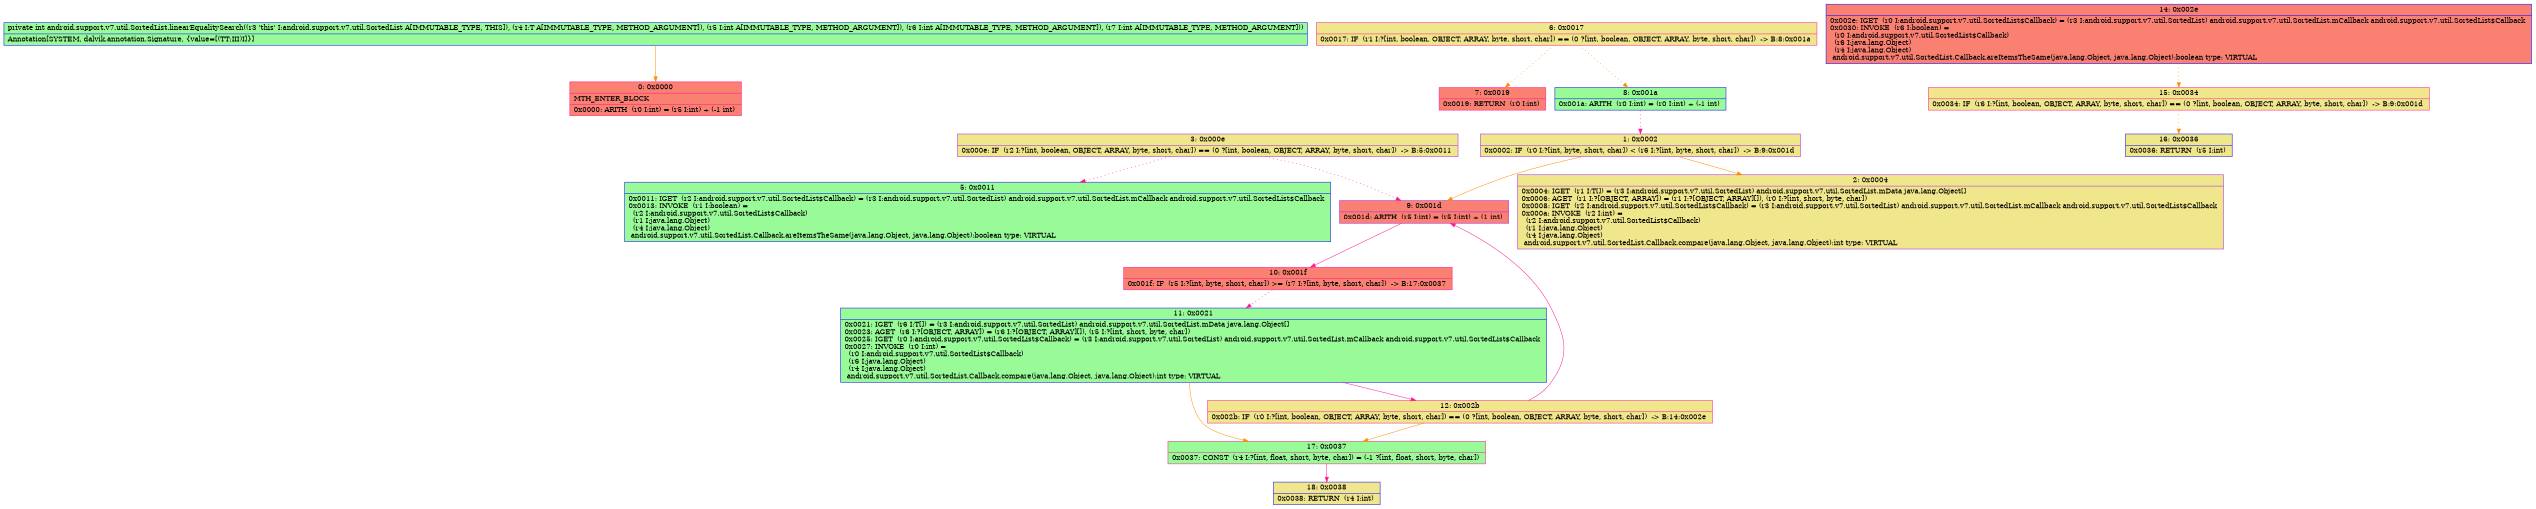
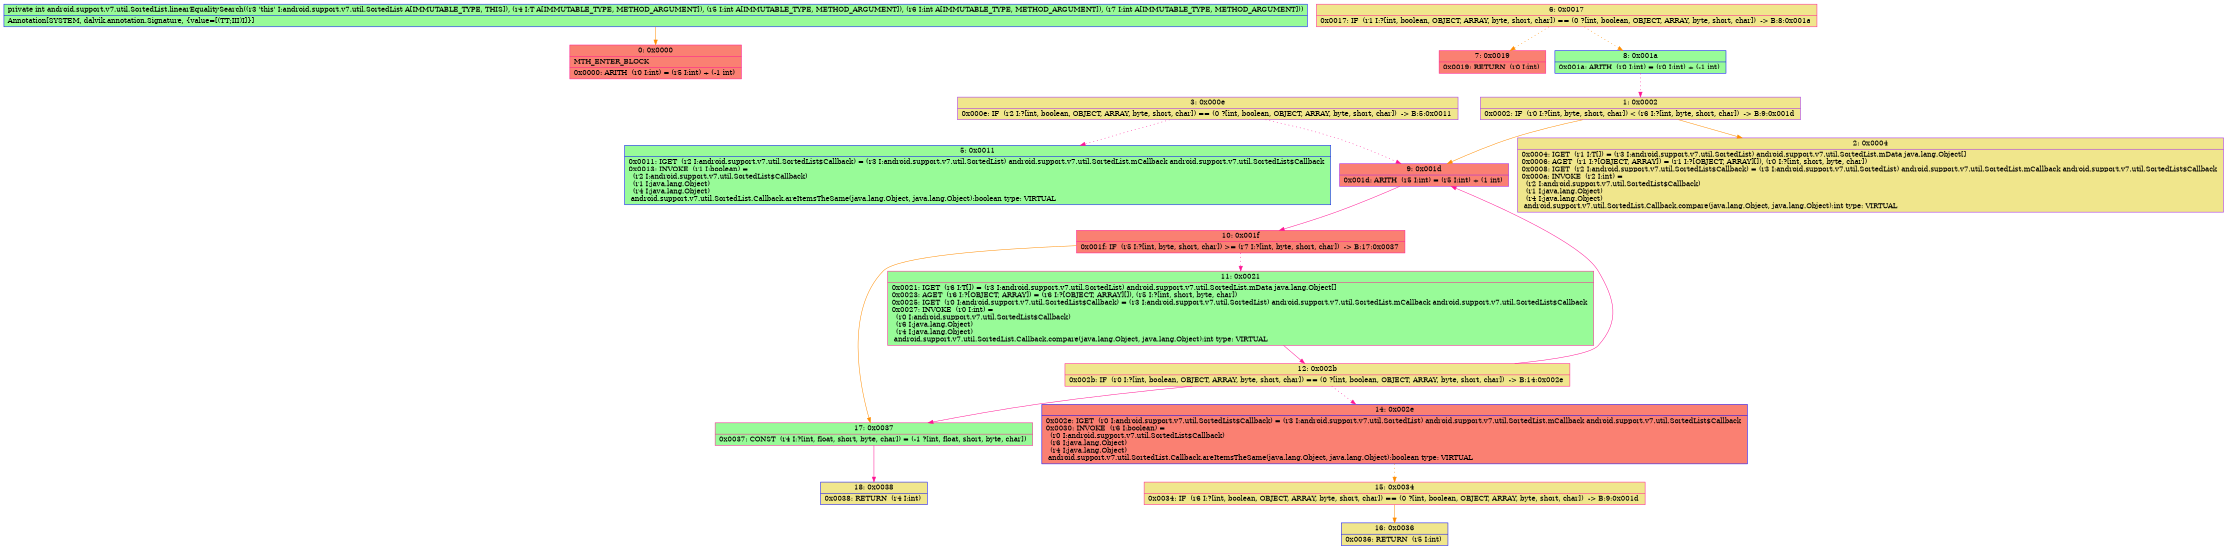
  digraph {
    node [color=deeppink fillcolor=khaki shape=record style=filled]
    edge [color=darkorange style=solid]
    n1 [fillcolor=salmon label="{0\:\ 0x0000|MTH_ENTER_BLOCK\l|0x0000: ARITH  (r0 I:int) = (r5 I:int) + (\-1 int) \l}"]
    n2 [color=purple label="{1\:\ 0x0002|0x0002: IF  (r0 I:?[int, byte, short, char]) \< (r6 I:?[int, byte, short, char])  \-\> B:9:0x001d \l}"]
    n3 [color=purple label="{2\:\ 0x0004|0x0004: IGET  (r1 I:T[]) = (r3 I:android.support.v7.util.SortedList) android.support.v7.util.SortedList.mData java.lang.Object[] \l0x0006: AGET  (r1 I:?[OBJECT, ARRAY]) = (r1 I:?[OBJECT, ARRAY][]), (r0 I:?[int, short, byte, char]) \l0x0008: IGET  (r2 I:android.support.v7.util.SortedList$Callback) = (r3 I:android.support.v7.util.SortedList) android.support.v7.util.SortedList.mCallback android.support.v7.util.SortedList$Callback \l0x000a: INVOKE  (r2 I:int) = \l  (r2 I:android.support.v7.util.SortedList$Callback)\l  (r1 I:java.lang.Object)\l  (r4 I:java.lang.Object)\l android.support.v7.util.SortedList.Callback.compare(java.lang.Object, java.lang.Object):int type: VIRTUAL \l}"]
    n4 [color=purple fillcolor=salmon label="{9\:\ 0x001d|0x001d: ARITH  (r5 I:int) = (r5 I:int) + (1 int) \l}"]
    n5 [fillcolor=salmon label="{10\:\ 0x001f|0x001f: IF  (r5 I:?[int, byte, short, char]) \>= (r7 I:?[int, byte, short, char])  \-\> B:17:0x0037 \l}"]
    n6 [color=purple label="{3\:\ 0x000e|0x000e: IF  (r2 I:?[int, boolean, OBJECT, ARRAY, byte, short, char]) == (0 ?[int, boolean, OBJECT, ARRAY, byte, short, char])  \-\> B:5:0x0011 \l}"]
    n7 [color=blue fillcolor=palegreen label="{5\:\ 0x0011|0x0011: IGET  (r2 I:android.support.v7.util.SortedList$Callback) = (r3 I:android.support.v7.util.SortedList) android.support.v7.util.SortedList.mCallback android.support.v7.util.SortedList$Callback \l0x0013: INVOKE  (r1 I:boolean) = \l  (r2 I:android.support.v7.util.SortedList$Callback)\l  (r1 I:java.lang.Object)\l  (r4 I:java.lang.Object)\l android.support.v7.util.SortedList.Callback.areItemsTheSame(java.lang.Object, java.lang.Object):boolean type: VIRTUAL \l}"]
    n8 [label="{6\:\ 0x0017|0x0017: IF  (r1 I:?[int, boolean, OBJECT, ARRAY, byte, short, char]) == (0 ?[int, boolean, OBJECT, ARRAY, byte, short, char])  \-\> B:8:0x001a \l}"]
    n9 [fillcolor=salmon label="{7\:\ 0x0019|0x0019: RETURN  (r0 I:int) \l}"]
    n10 [color=blue fillcolor=palegreen label="{8\:\ 0x001a|0x001a: ARITH  (r0 I:int) = (r0 I:int) + (\-1 int) \l}"]
-   n11 [color=blue fillcolor=palegreen label="{11\:\ 0x0021|0x0021: IGET  (r6 I:T[]) = (r3 I:android.support.v7.util.SortedList) android.support.v7.util.SortedList.mData java.lang.Object[] \l0x0023: AGET  (r6 I:?[OBJECT, ARRAY]) = (r6 I:?[OBJECT, ARRAY][]), (r5 I:?[int, short, byte, char]) \l0x0025: IGET  (r0 I:android.support.v7.util.SortedList$Callback) = (r3 I:android.support.v7.util.SortedList) android.support.v7.util.SortedList.mCallback android.support.v7.util.SortedList$Callback \l0x0027: INVOKE  (r0 I:int) = \l  (r0 I:android.support.v7.util.SortedList$Callback)\l  (r6 I:java.lang.Object)\l  (r4 I:java.lang.Object)\l android.support.v7.util.SortedList.Callback.compare(java.lang.Object, java.lang.Object):int type: VIRTUAL \l}"]
+   n11 [fillcolor=palegreen label="{11\:\ 0x0021|0x0021: IGET  (r6 I:T[]) = (r3 I:android.support.v7.util.SortedList) android.support.v7.util.SortedList.mData java.lang.Object[] \l0x0023: AGET  (r6 I:?[OBJECT, ARRAY]) = (r6 I:?[OBJECT, ARRAY][]), (r5 I:?[int, short, byte, char]) \l0x0025: IGET  (r0 I:android.support.v7.util.SortedList$Callback) = (r3 I:android.support.v7.util.SortedList) android.support.v7.util.SortedList.mCallback android.support.v7.util.SortedList$Callback \l0x0027: INVOKE  (r0 I:int) = \l  (r0 I:android.support.v7.util.SortedList$Callback)\l  (r6 I:java.lang.Object)\l  (r4 I:java.lang.Object)\l android.support.v7.util.SortedList.Callback.compare(java.lang.Object, java.lang.Object):int type: VIRTUAL \l}"]
    n12 [fillcolor=palegreen label="{17\:\ 0x0037|0x0037: CONST  (r4 I:?[int, float, short, byte, char]) = (\-1 ?[int, float, short, byte, char]) \l}"]
    n13 [label="{12\:\ 0x002b|0x002b: IF  (r0 I:?[int, boolean, OBJECT, ARRAY, byte, short, char]) == (0 ?[int, boolean, OBJECT, ARRAY, byte, short, char])  \-\> B:14:0x002e \l}"]
    n14 [color=blue label="{18\:\ 0x0038|0x0038: RETURN  (r4 I:int) \l}"]
    n15 [color=blue fillcolor=salmon label="{14\:\ 0x002e|0x002e: IGET  (r0 I:android.support.v7.util.SortedList$Callback) = (r3 I:android.support.v7.util.SortedList) android.support.v7.util.SortedList.mCallback android.support.v7.util.SortedList$Callback \l0x0030: INVOKE  (r6 I:boolean) = \l  (r0 I:android.support.v7.util.SortedList$Callback)\l  (r6 I:java.lang.Object)\l  (r4 I:java.lang.Object)\l android.support.v7.util.SortedList.Callback.areItemsTheSame(java.lang.Object, java.lang.Object):boolean type: VIRTUAL \l}"]
    n16 [label="{15\:\ 0x0034|0x0034: IF  (r6 I:?[int, boolean, OBJECT, ARRAY, byte, short, char]) == (0 ?[int, boolean, OBJECT, ARRAY, byte, short, char])  \-\> B:9:0x001d \l}"]
    n17 [color=blue label="{16\:\ 0x0036|0x0036: RETURN  (r5 I:int) \l}"]
    n18 [color=blue fillcolor=palegreen label="{private int android.support.v7.util.SortedList.linearEqualitySearch((r3 'this' I:android.support.v7.util.SortedList A[IMMUTABLE_TYPE, THIS]), (r4 I:T A[IMMUTABLE_TYPE, METHOD_ARGUMENT]), (r5 I:int A[IMMUTABLE_TYPE, METHOD_ARGUMENT]), (r6 I:int A[IMMUTABLE_TYPE, METHOD_ARGUMENT]), (r7 I:int A[IMMUTABLE_TYPE, METHOD_ARGUMENT]))  | Annotation[SYSTEM, dalvik.annotation.Signature, \{value=[(TT;III)I]\}]\l}"]
    n2 -> n3
    n2 -> n4
    n4 -> n5 [color=deeppink]
    n5 -> n11 [color=deeppink style=dotted]
-   n11 -> n12
+   n5 -> n12
    n6 -> n4 [color=deeppink style=dotted]
    n6 -> n7 [color=deeppink style=dotted]
    n8 -> n9 [style=dotted]
    n8 -> n10 [style=dotted]
    n10 -> n2 [color=deeppink style=dotted]
    n11 -> n13 [color=deeppink]
    n12 -> n14 [color=deeppink]
    n13 -> n4 [color=deeppink]
-   n13 -> n12
+   n13 -> n12 [color=deeppink]
+   n13 -> n15 [color=deeppink style=dotted]
    n15 -> n16 [style=dotted]
-   n16 -> n17 [style=dotted]
+   n16 -> n17
    n18 -> n1
  }
